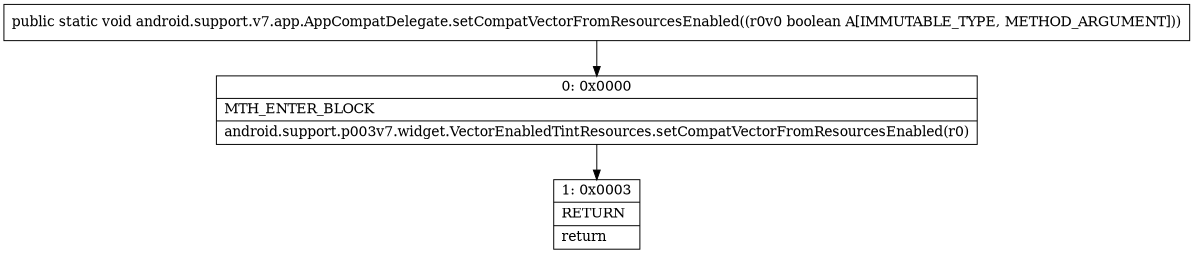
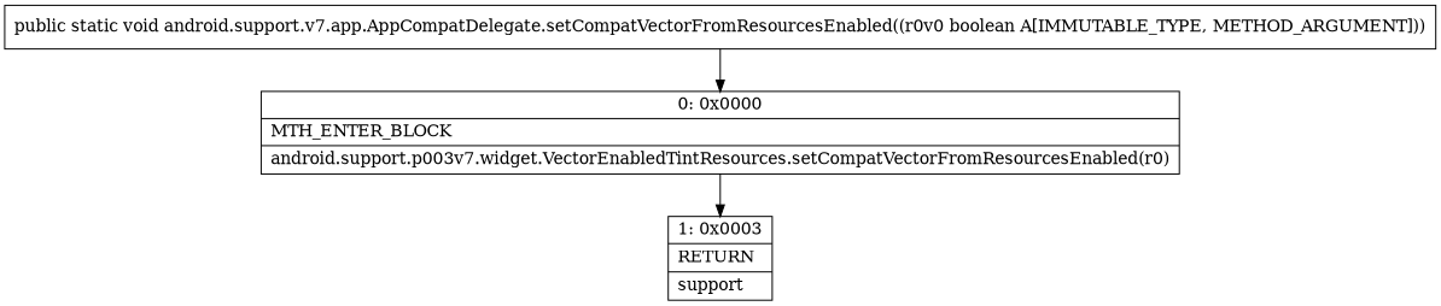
  digraph {
    node [shape=record]
    n1 [label="{0\:\ 0x0000|MTH_ENTER_BLOCK\l|android.support.p003v7.widget.VectorEnabledTintResources.setCompatVectorFromResourcesEnabled(r0)\l}"]
-   n2 [label="{1\:\ 0x0003|RETURN\l|return\l}"]
+   n2 [label="{1\:\ 0x0003|RETURN\l|support\l}"]
    n3 [label="{public static void android.support.v7.app.AppCompatDelegate.setCompatVectorFromResourcesEnabled((r0v0 boolean A[IMMUTABLE_TYPE, METHOD_ARGUMENT])) }"]
    n1 -> n2
    n3 -> n1
  }
